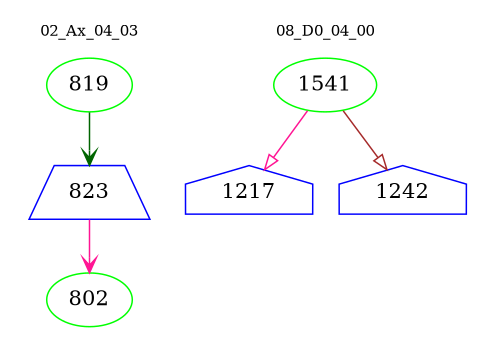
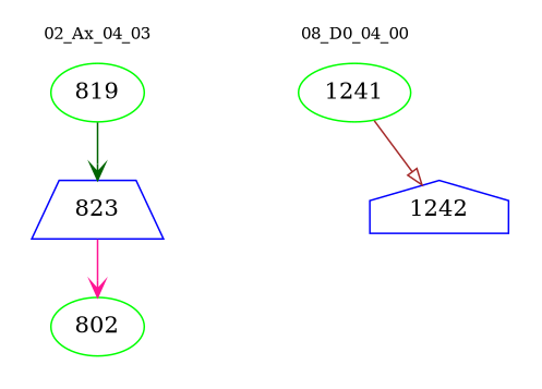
  digraph {
    node [color=green shape=ellipse]
    edge [arrowhead=vee color=deeppink]
    n1 [label=819]
    n2 [label=802]
    n3 [color=blue label=823 shape=trapezium]
-   n4 [label=1541]
-   n5 [color=blue label=1217 shape=house]
+   n4 [label=1241]
    n6 [color=blue label=1242 shape=house]
    subgraph cluster_1 {
      color=white
      fontsize=10
      label="02_Ax_04_03"
      n1
      n2
      n3
    }
    subgraph cluster_2 {
      color=white
      fontsize=10
      label="08_D0_04_00"
      n4
-     n5
      n6
    }
    n1 -> n3 [color=darkgreen]
    n3 -> n2
-   n4 -> n5 [arrowhead=onormal]
    n4 -> n6 [arrowhead=onormal color=brown]
  }
